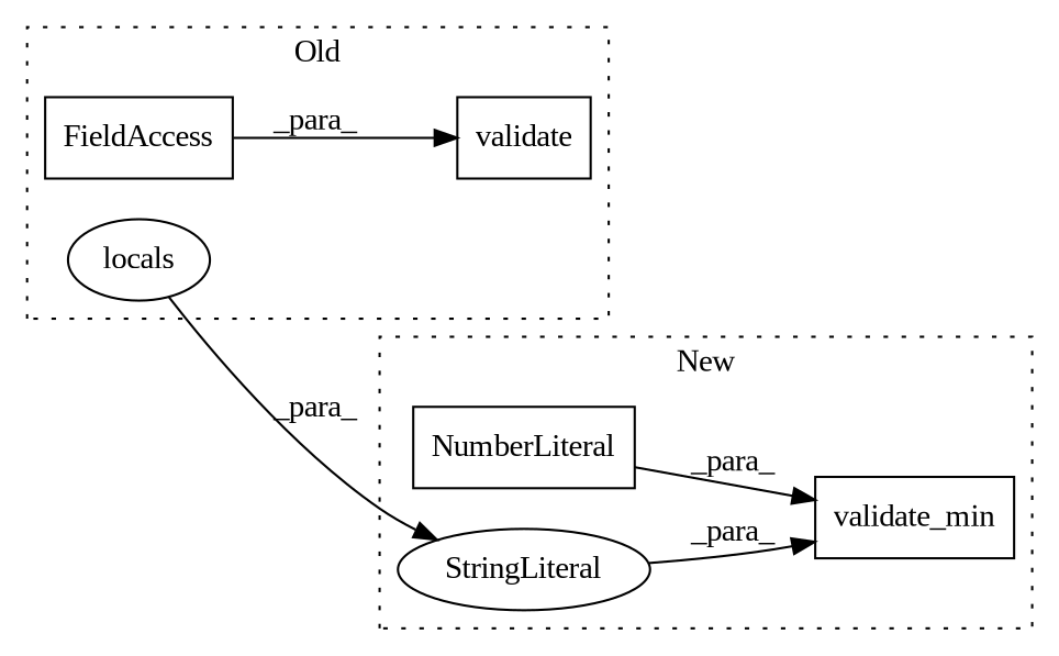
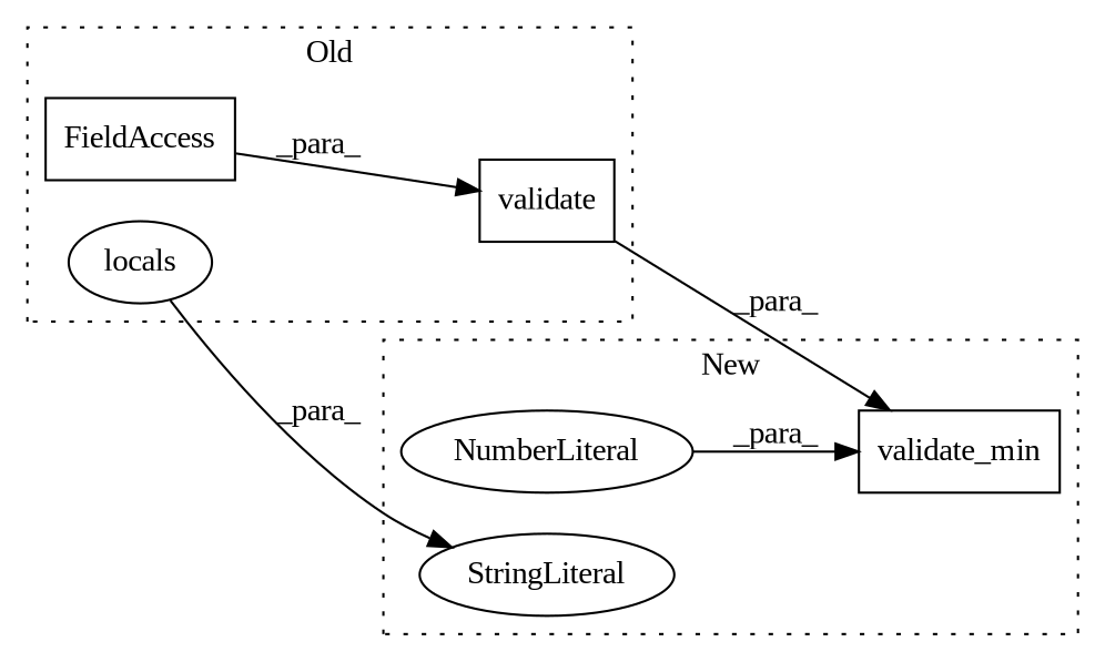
  digraph {
    fontname="Liberation Serif"
    rankdir=LR
    node [a=32 fontname="Liberation Serif" shape=box]
    edge [fontname="Liberation Serif"]
    n1 [l="9,1" label=validate s="1014,1050"]
    n2 [a=22 l=18 label=FieldAccess s=1032]
    n3 [l=8 label=locals s=1023 shape=ellipse]
    n4 [l="13,1" label=validate_min s="483,535"]
-   n5 [a=34 l=1 label=NumberLiteral s=534]
+   n5 [a=34 l=1 label=NumberLiteral s=534 shape=ellipse]
    n6 [a=45 l=19 label=StringLiteral s=496 shape=ellipse]
    subgraph cluster_1 {
      label=Old
      style=dotted
      n1
      n2
      n3
    }
    subgraph cluster_2 {
      label=New
      style=dotted
      n4
      n5
      n6
    }
    n2 -> n1 [label=_para_]
    n3 -> n6 [label=_para_]
    n5 -> n4 [label=_para_]
-   n6 -> n4 [label=_para_]
+   n1 -> n4 [label=_para_]
  }
